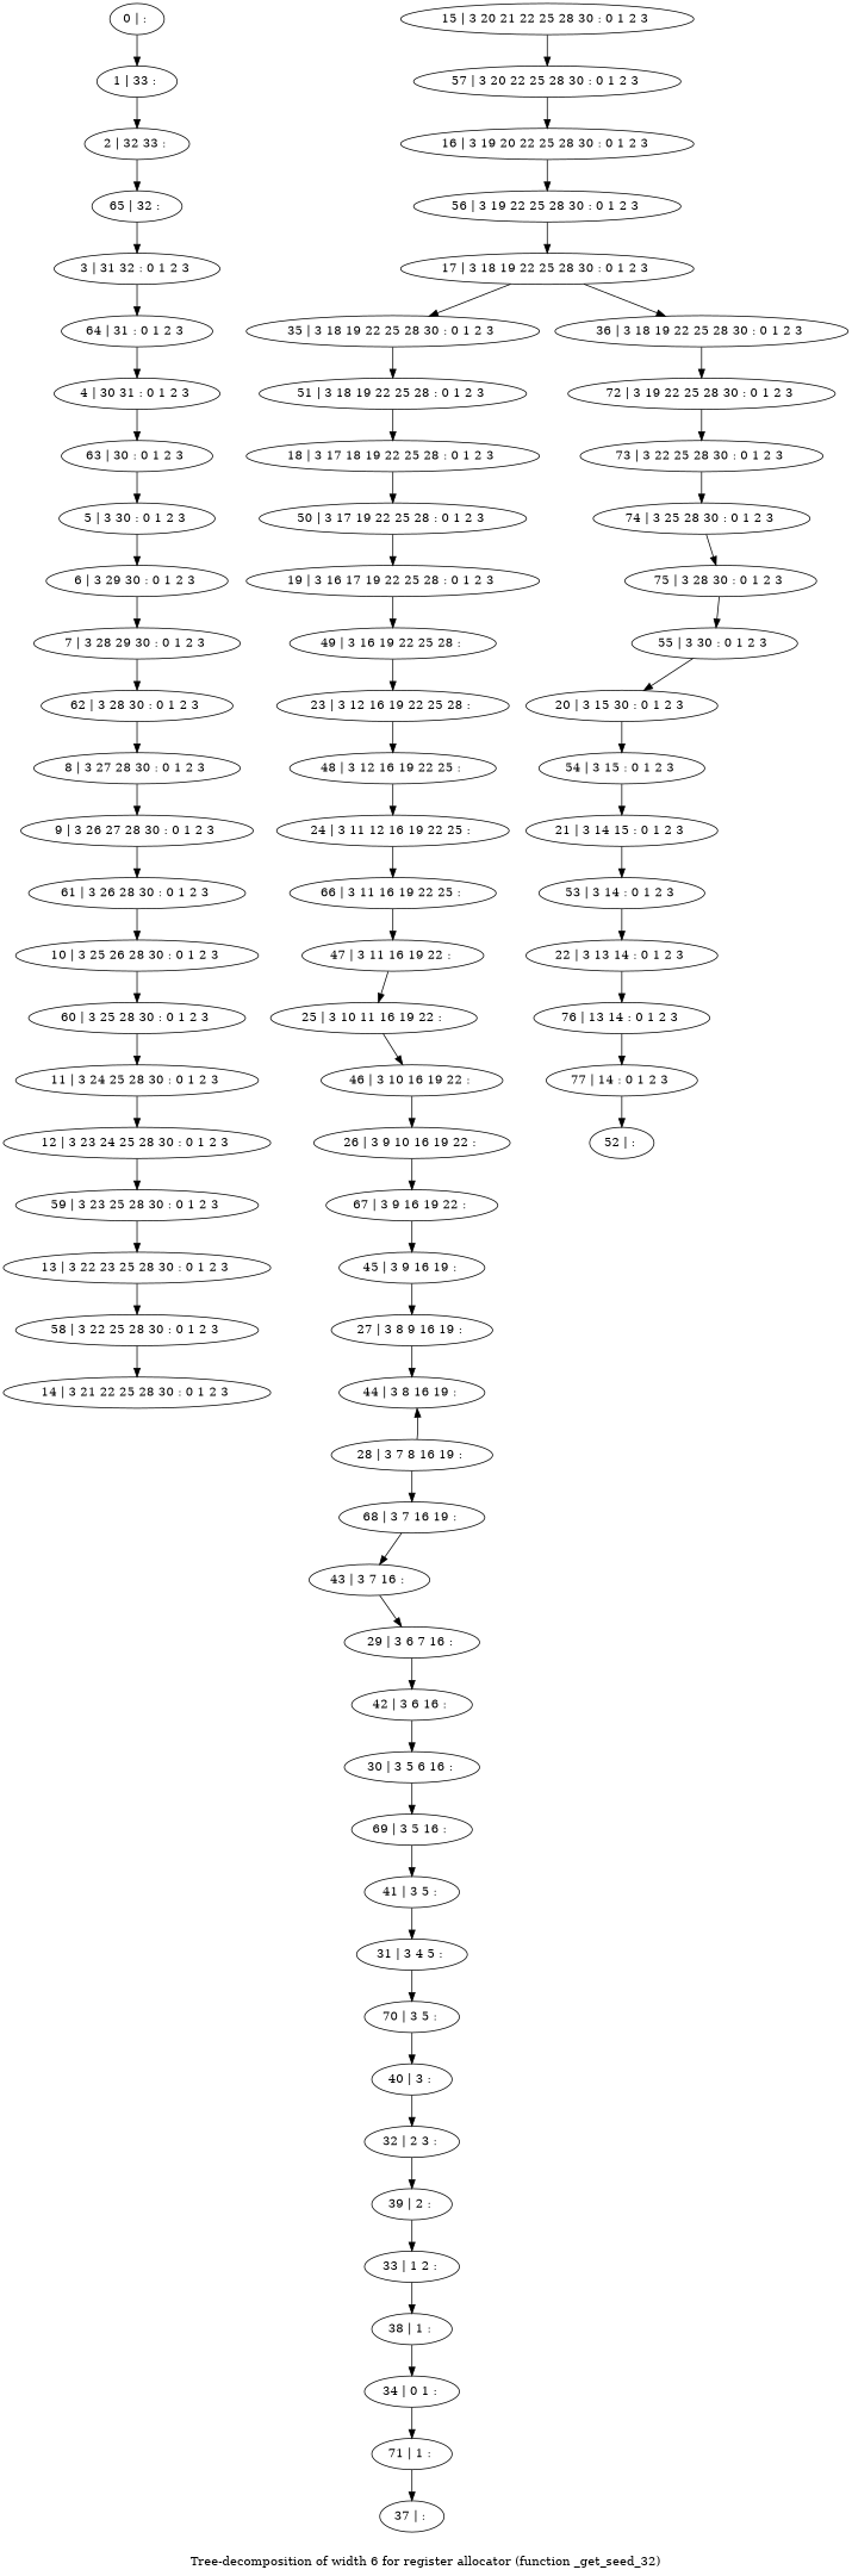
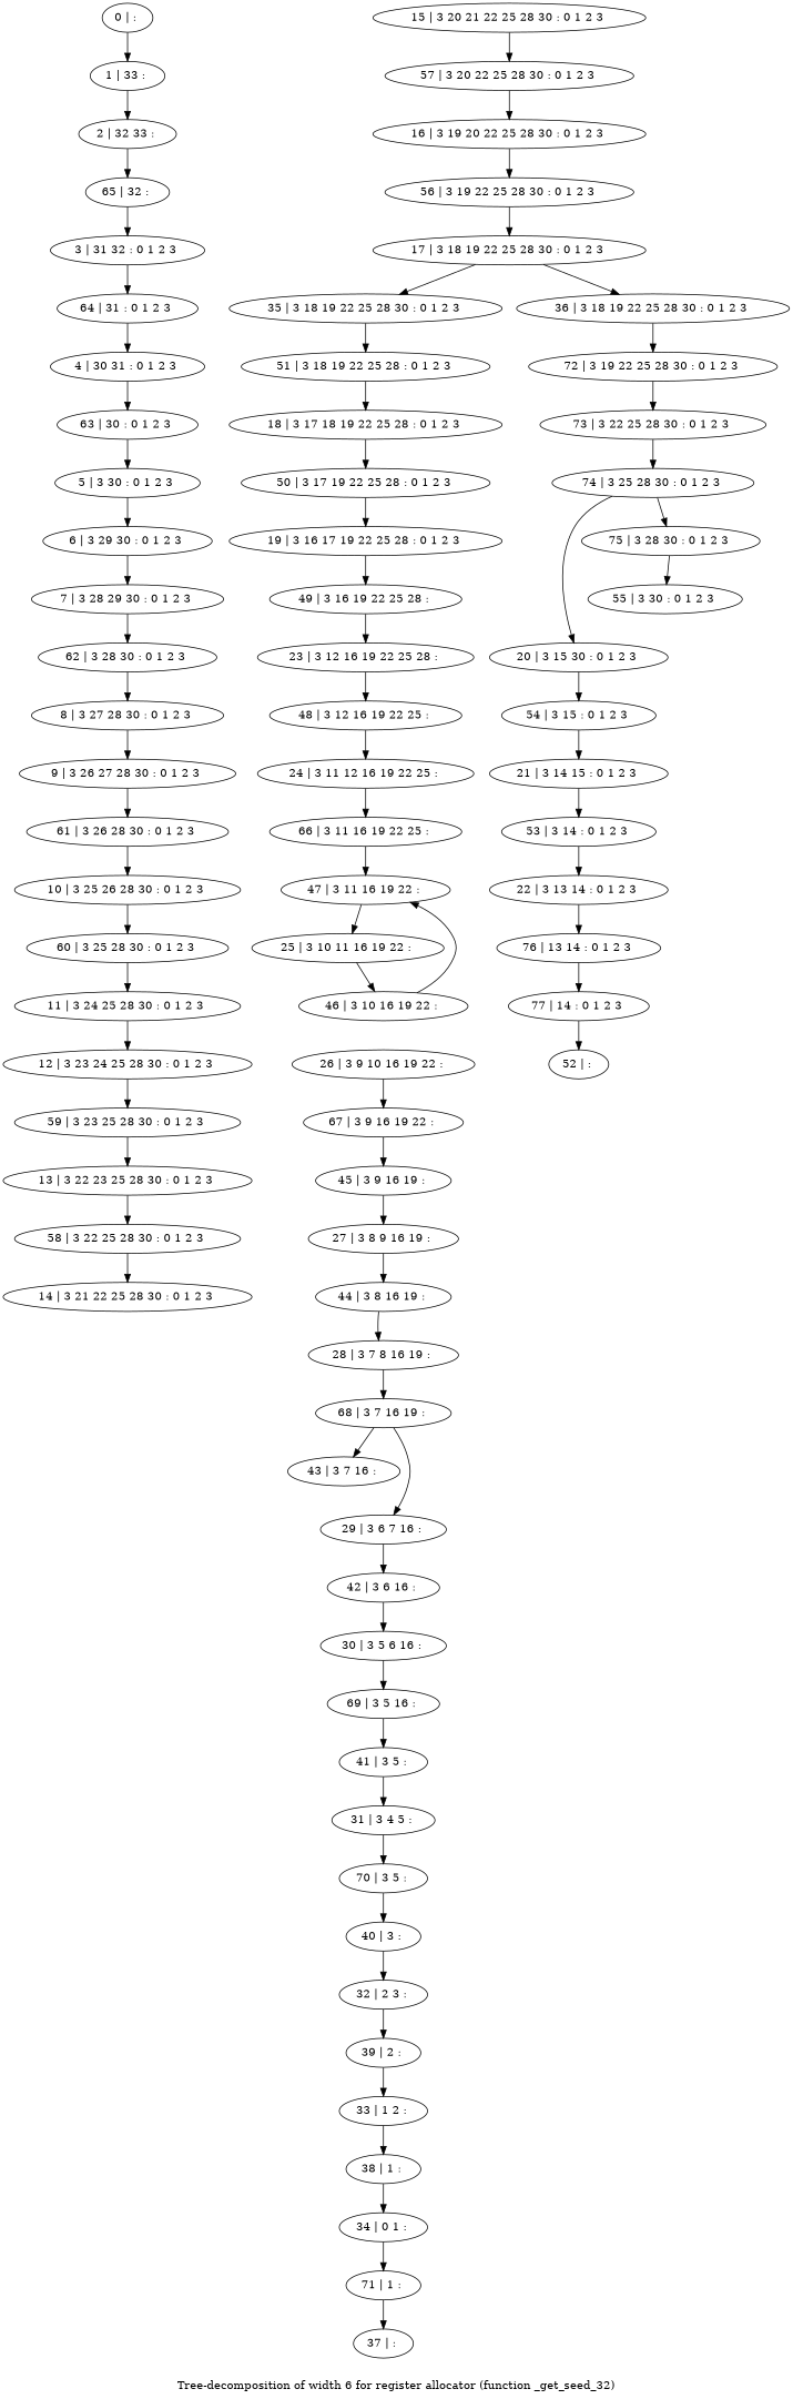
  digraph {
    label="Tree-decomposition of width 6 for register allocator (function _get_seed_32)"
    n1 [label="0 | : "]
    n2 [label="1 | 33 : "]
    n3 [label="2 | 32 33 : "]
    n4 [label="65 | 32 : "]
    n5 [label="3 | 31 32 : 0 1 2 3 "]
    n6 [label="64 | 31 : 0 1 2 3 "]
    n7 [label="4 | 30 31 : 0 1 2 3 "]
    n8 [label="63 | 30 : 0 1 2 3 "]
    n9 [label="5 | 3 30 : 0 1 2 3 "]
    n10 [label="6 | 3 29 30 : 0 1 2 3 "]
    n11 [label="7 | 3 28 29 30 : 0 1 2 3 "]
    n12 [label="62 | 3 28 30 : 0 1 2 3 "]
    n13 [label="8 | 3 27 28 30 : 0 1 2 3 "]
    n14 [label="9 | 3 26 27 28 30 : 0 1 2 3 "]
    n15 [label="61 | 3 26 28 30 : 0 1 2 3 "]
    n16 [label="10 | 3 25 26 28 30 : 0 1 2 3 "]
    n17 [label="60 | 3 25 28 30 : 0 1 2 3 "]
    n18 [label="11 | 3 24 25 28 30 : 0 1 2 3 "]
    n19 [label="12 | 3 23 24 25 28 30 : 0 1 2 3 "]
    n20 [label="59 | 3 23 25 28 30 : 0 1 2 3 "]
    n21 [label="13 | 3 22 23 25 28 30 : 0 1 2 3 "]
    n22 [label="58 | 3 22 25 28 30 : 0 1 2 3 "]
    n23 [label="14 | 3 21 22 25 28 30 : 0 1 2 3 "]
    n24 [label="15 | 3 20 21 22 25 28 30 : 0 1 2 3 "]
    n25 [label="57 | 3 20 22 25 28 30 : 0 1 2 3 "]
    n26 [label="16 | 3 19 20 22 25 28 30 : 0 1 2 3 "]
    n27 [label="56 | 3 19 22 25 28 30 : 0 1 2 3 "]
    n28 [label="17 | 3 18 19 22 25 28 30 : 0 1 2 3 "]
    n29 [label="35 | 3 18 19 22 25 28 30 : 0 1 2 3 "]
    n30 [label="36 | 3 18 19 22 25 28 30 : 0 1 2 3 "]
    n31 [label="51 | 3 18 19 22 25 28 : 0 1 2 3 "]
    n32 [label="72 | 3 19 22 25 28 30 : 0 1 2 3 "]
    n33 [label="18 | 3 17 18 19 22 25 28 : 0 1 2 3 "]
    n34 [label="50 | 3 17 19 22 25 28 : 0 1 2 3 "]
    n35 [label="19 | 3 16 17 19 22 25 28 : 0 1 2 3 "]
    n36 [label="49 | 3 16 19 22 25 28 : "]
    n37 [label="23 | 3 12 16 19 22 25 28 : "]
    n38 [label="20 | 3 15 30 : 0 1 2 3 "]
    n39 [label="54 | 3 15 : 0 1 2 3 "]
    n40 [label="21 | 3 14 15 : 0 1 2 3 "]
    n41 [label="53 | 3 14 : 0 1 2 3 "]
    n42 [label="22 | 3 13 14 : 0 1 2 3 "]
    n43 [label="76 | 13 14 : 0 1 2 3 "]
    n44 [label="77 | 14 : 0 1 2 3 "]
    n45 [label="48 | 3 12 16 19 22 25 : "]
    n46 [label="24 | 3 11 12 16 19 22 25 : "]
    n47 [label="66 | 3 11 16 19 22 25 : "]
    n48 [label="47 | 3 11 16 19 22 : "]
    n49 [label="25 | 3 10 11 16 19 22 : "]
    n50 [label="46 | 3 10 16 19 22 : "]
    n51 [label="26 | 3 9 10 16 19 22 : "]
    n52 [label="67 | 3 9 16 19 22 : "]
    n53 [label="45 | 3 9 16 19 : "]
    n54 [label="27 | 3 8 9 16 19 : "]
    n55 [label="44 | 3 8 16 19 : "]
    n56 [label="28 | 3 7 8 16 19 : "]
    n57 [label="68 | 3 7 16 19 : "]
    n58 [label="43 | 3 7 16 : "]
    n59 [label="29 | 3 6 7 16 : "]
    n60 [label="42 | 3 6 16 : "]
    n61 [label="30 | 3 5 6 16 : "]
    n62 [label="69 | 3 5 16 : "]
    n63 [label="41 | 3 5 : "]
    n64 [label="31 | 3 4 5 : "]
    n65 [label="70 | 3 5 : "]
    n66 [label="40 | 3 : "]
    n67 [label="32 | 2 3 : "]
    n68 [label="39 | 2 : "]
    n69 [label="33 | 1 2 : "]
    n70 [label="38 | 1 : "]
    n71 [label="34 | 0 1 : "]
    n72 [label="71 | 1 : "]
    n73 [label="37 | : "]
    n74 [label="73 | 3 22 25 28 30 : 0 1 2 3 "]
    n75 [label="52 | : "]
    n76 [label="55 | 3 30 : 0 1 2 3 "]
    n77 [label="74 | 3 25 28 30 : 0 1 2 3 "]
    n78 [label="75 | 3 28 30 : 0 1 2 3 "]
    n1 -> n2
    n2 -> n3
    n3 -> n4
    n4 -> n5
    n5 -> n6
    n6 -> n7
    n7 -> n8
    n8 -> n9
    n9 -> n10
    n10 -> n11
    n11 -> n12
    n12 -> n13
    n13 -> n14
    n14 -> n15
    n15 -> n16
    n16 -> n17
    n17 -> n18
    n18 -> n19
    n19 -> n20
    n20 -> n21
    n21 -> n22
    n22 -> n23
    n24 -> n25
    n25 -> n26
    n26 -> n27
    n27 -> n28
    n28 -> n29
    n28 -> n30
    n29 -> n31
    n30 -> n32
    n31 -> n33
    n32 -> n74
    n33 -> n34
    n34 -> n35
    n35 -> n36
    n36 -> n37
    n37 -> n45
    n38 -> n39
    n39 -> n40
    n40 -> n41
    n41 -> n42
    n42 -> n43
    n43 -> n44
    n44 -> n75
    n45 -> n46
    n46 -> n47
    n47 -> n48
    n48 -> n49
    n49 -> n50
-   n50 -> n51
+   n50 -> n48
    n51 -> n52
    n52 -> n53
    n53 -> n54
    n54 -> n55
-   n56 -> n55
+   n55 -> n56
    n56 -> n57
    n57 -> n58
-   n58 -> n59
+   n57 -> n59
    n59 -> n60
    n60 -> n61
    n61 -> n62
    n62 -> n63
    n63 -> n64
    n64 -> n65
    n65 -> n66
    n66 -> n67
    n67 -> n68
    n68 -> n69
    n69 -> n70
    n70 -> n71
    n71 -> n72
    n72 -> n73
    n74 -> n77
-   n76 -> n38
+   n77 -> n38
    n77 -> n78
    n78 -> n76
  }
